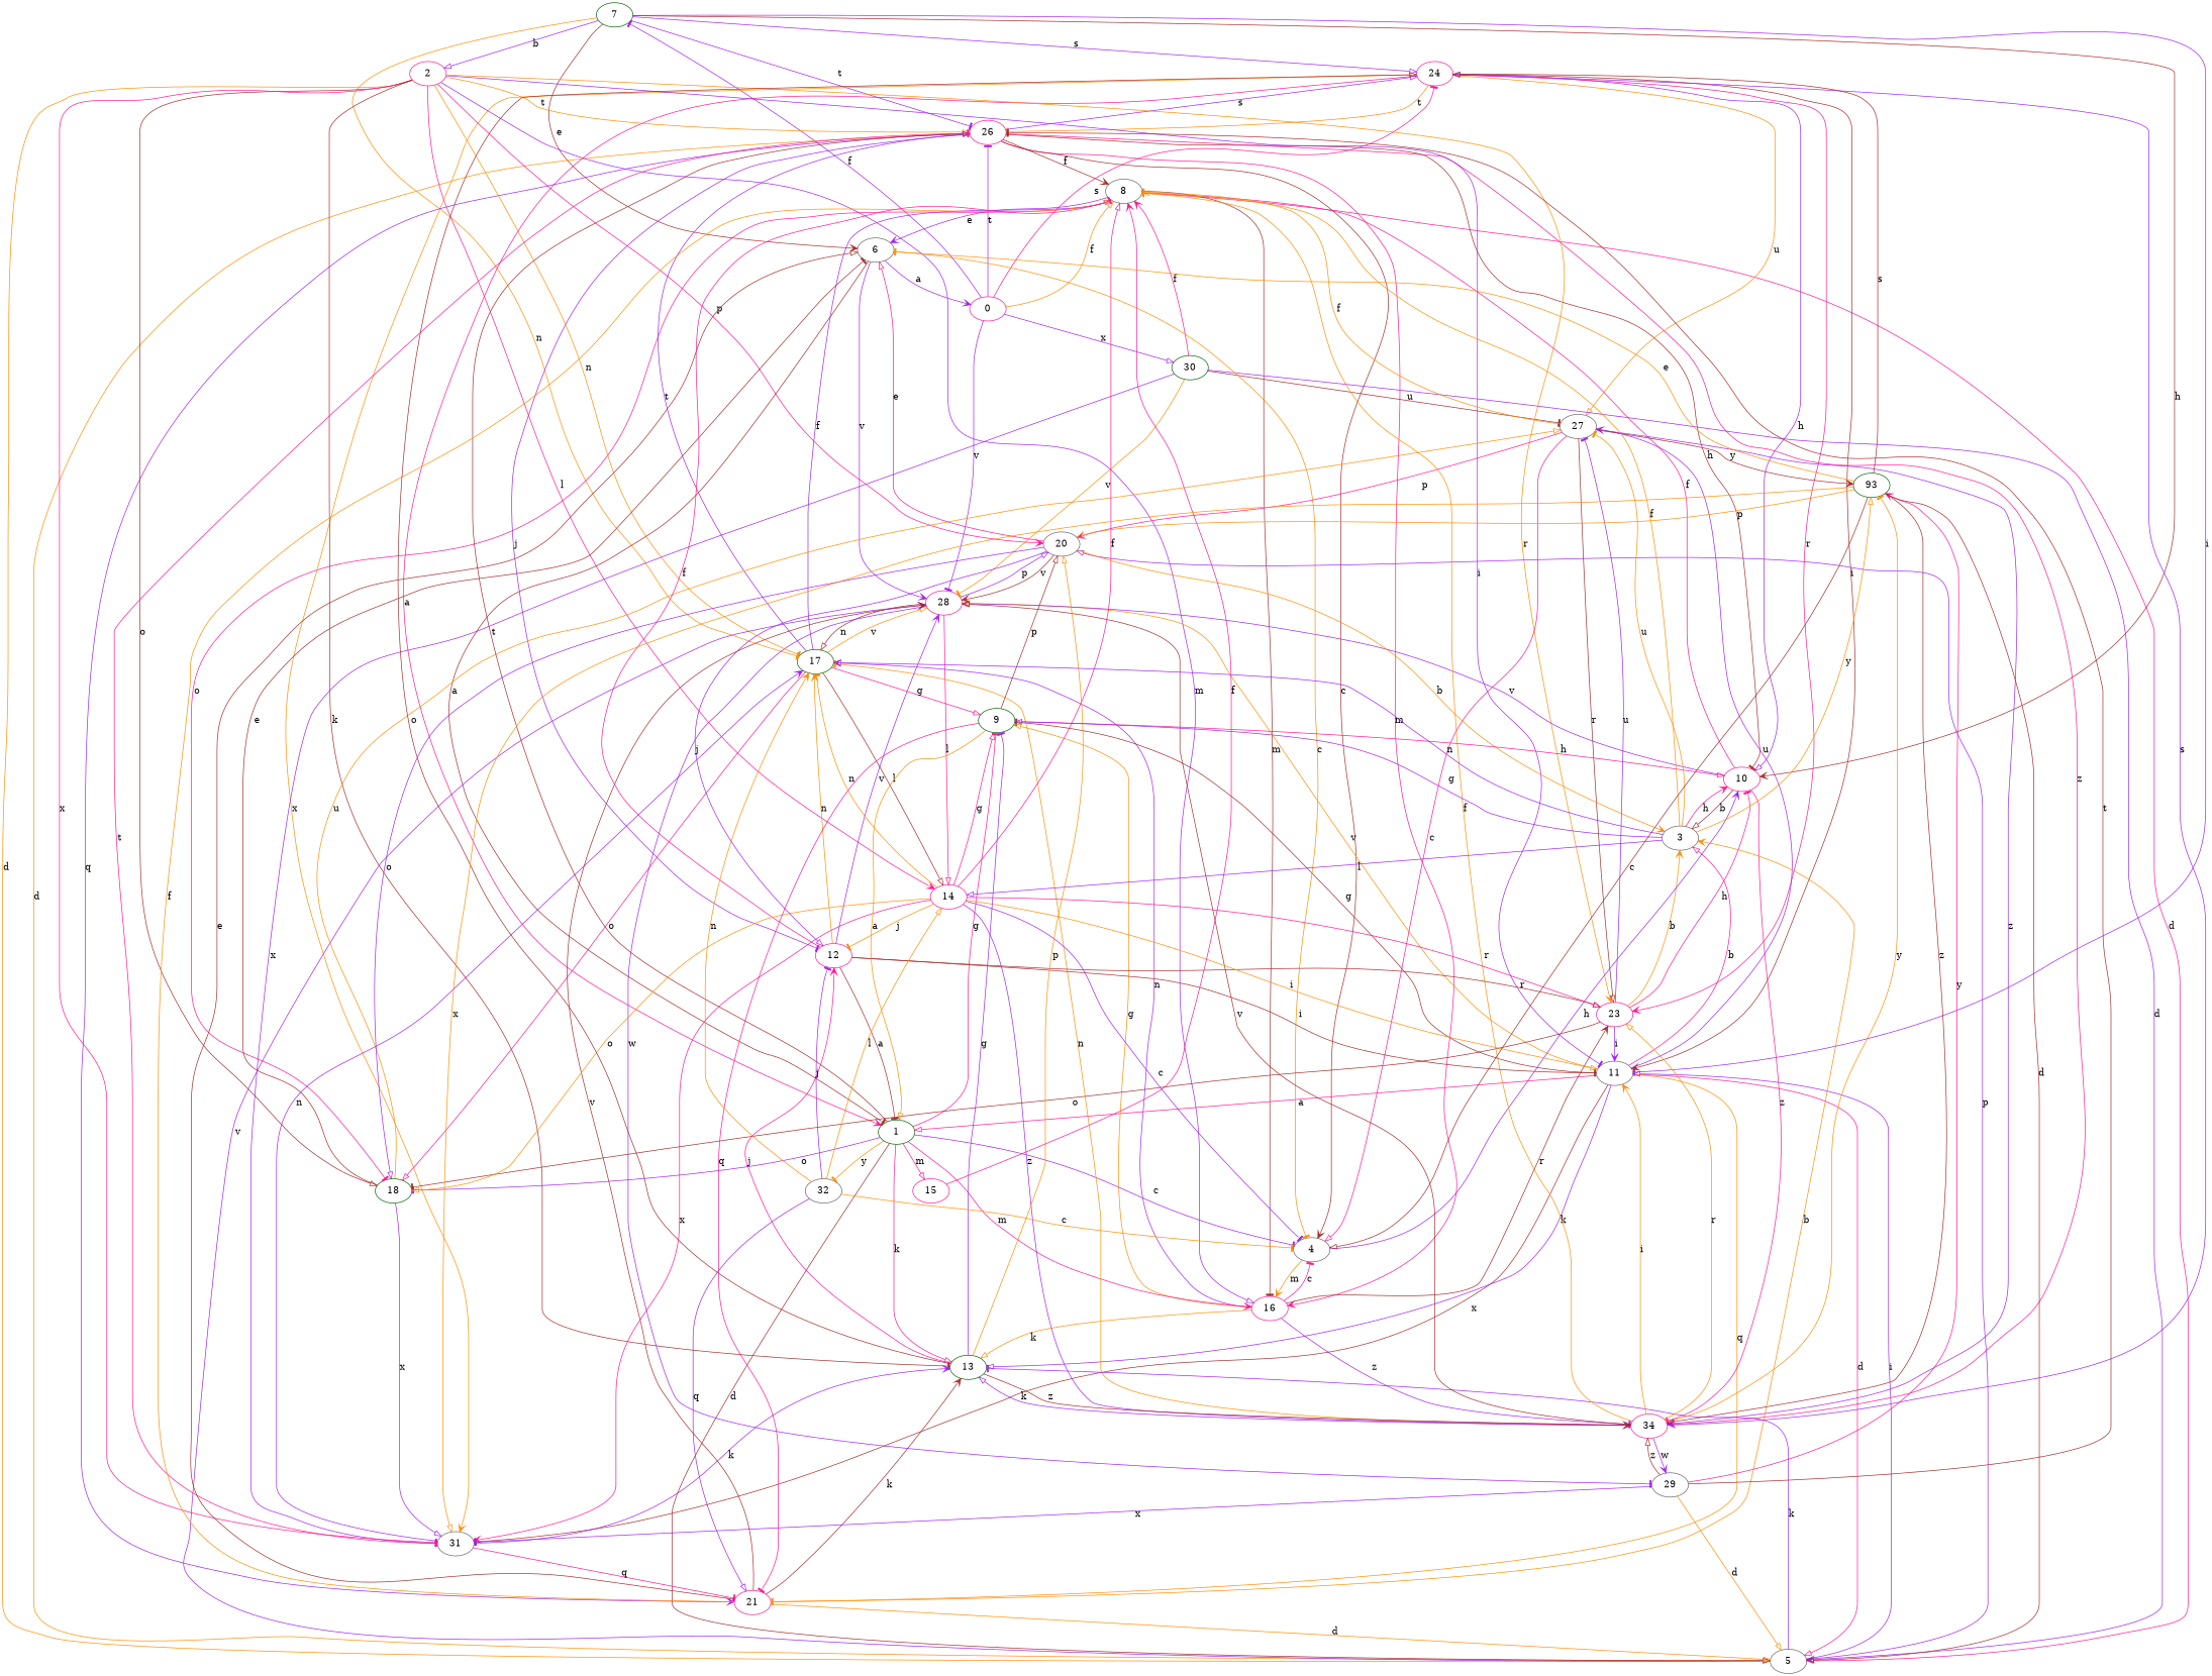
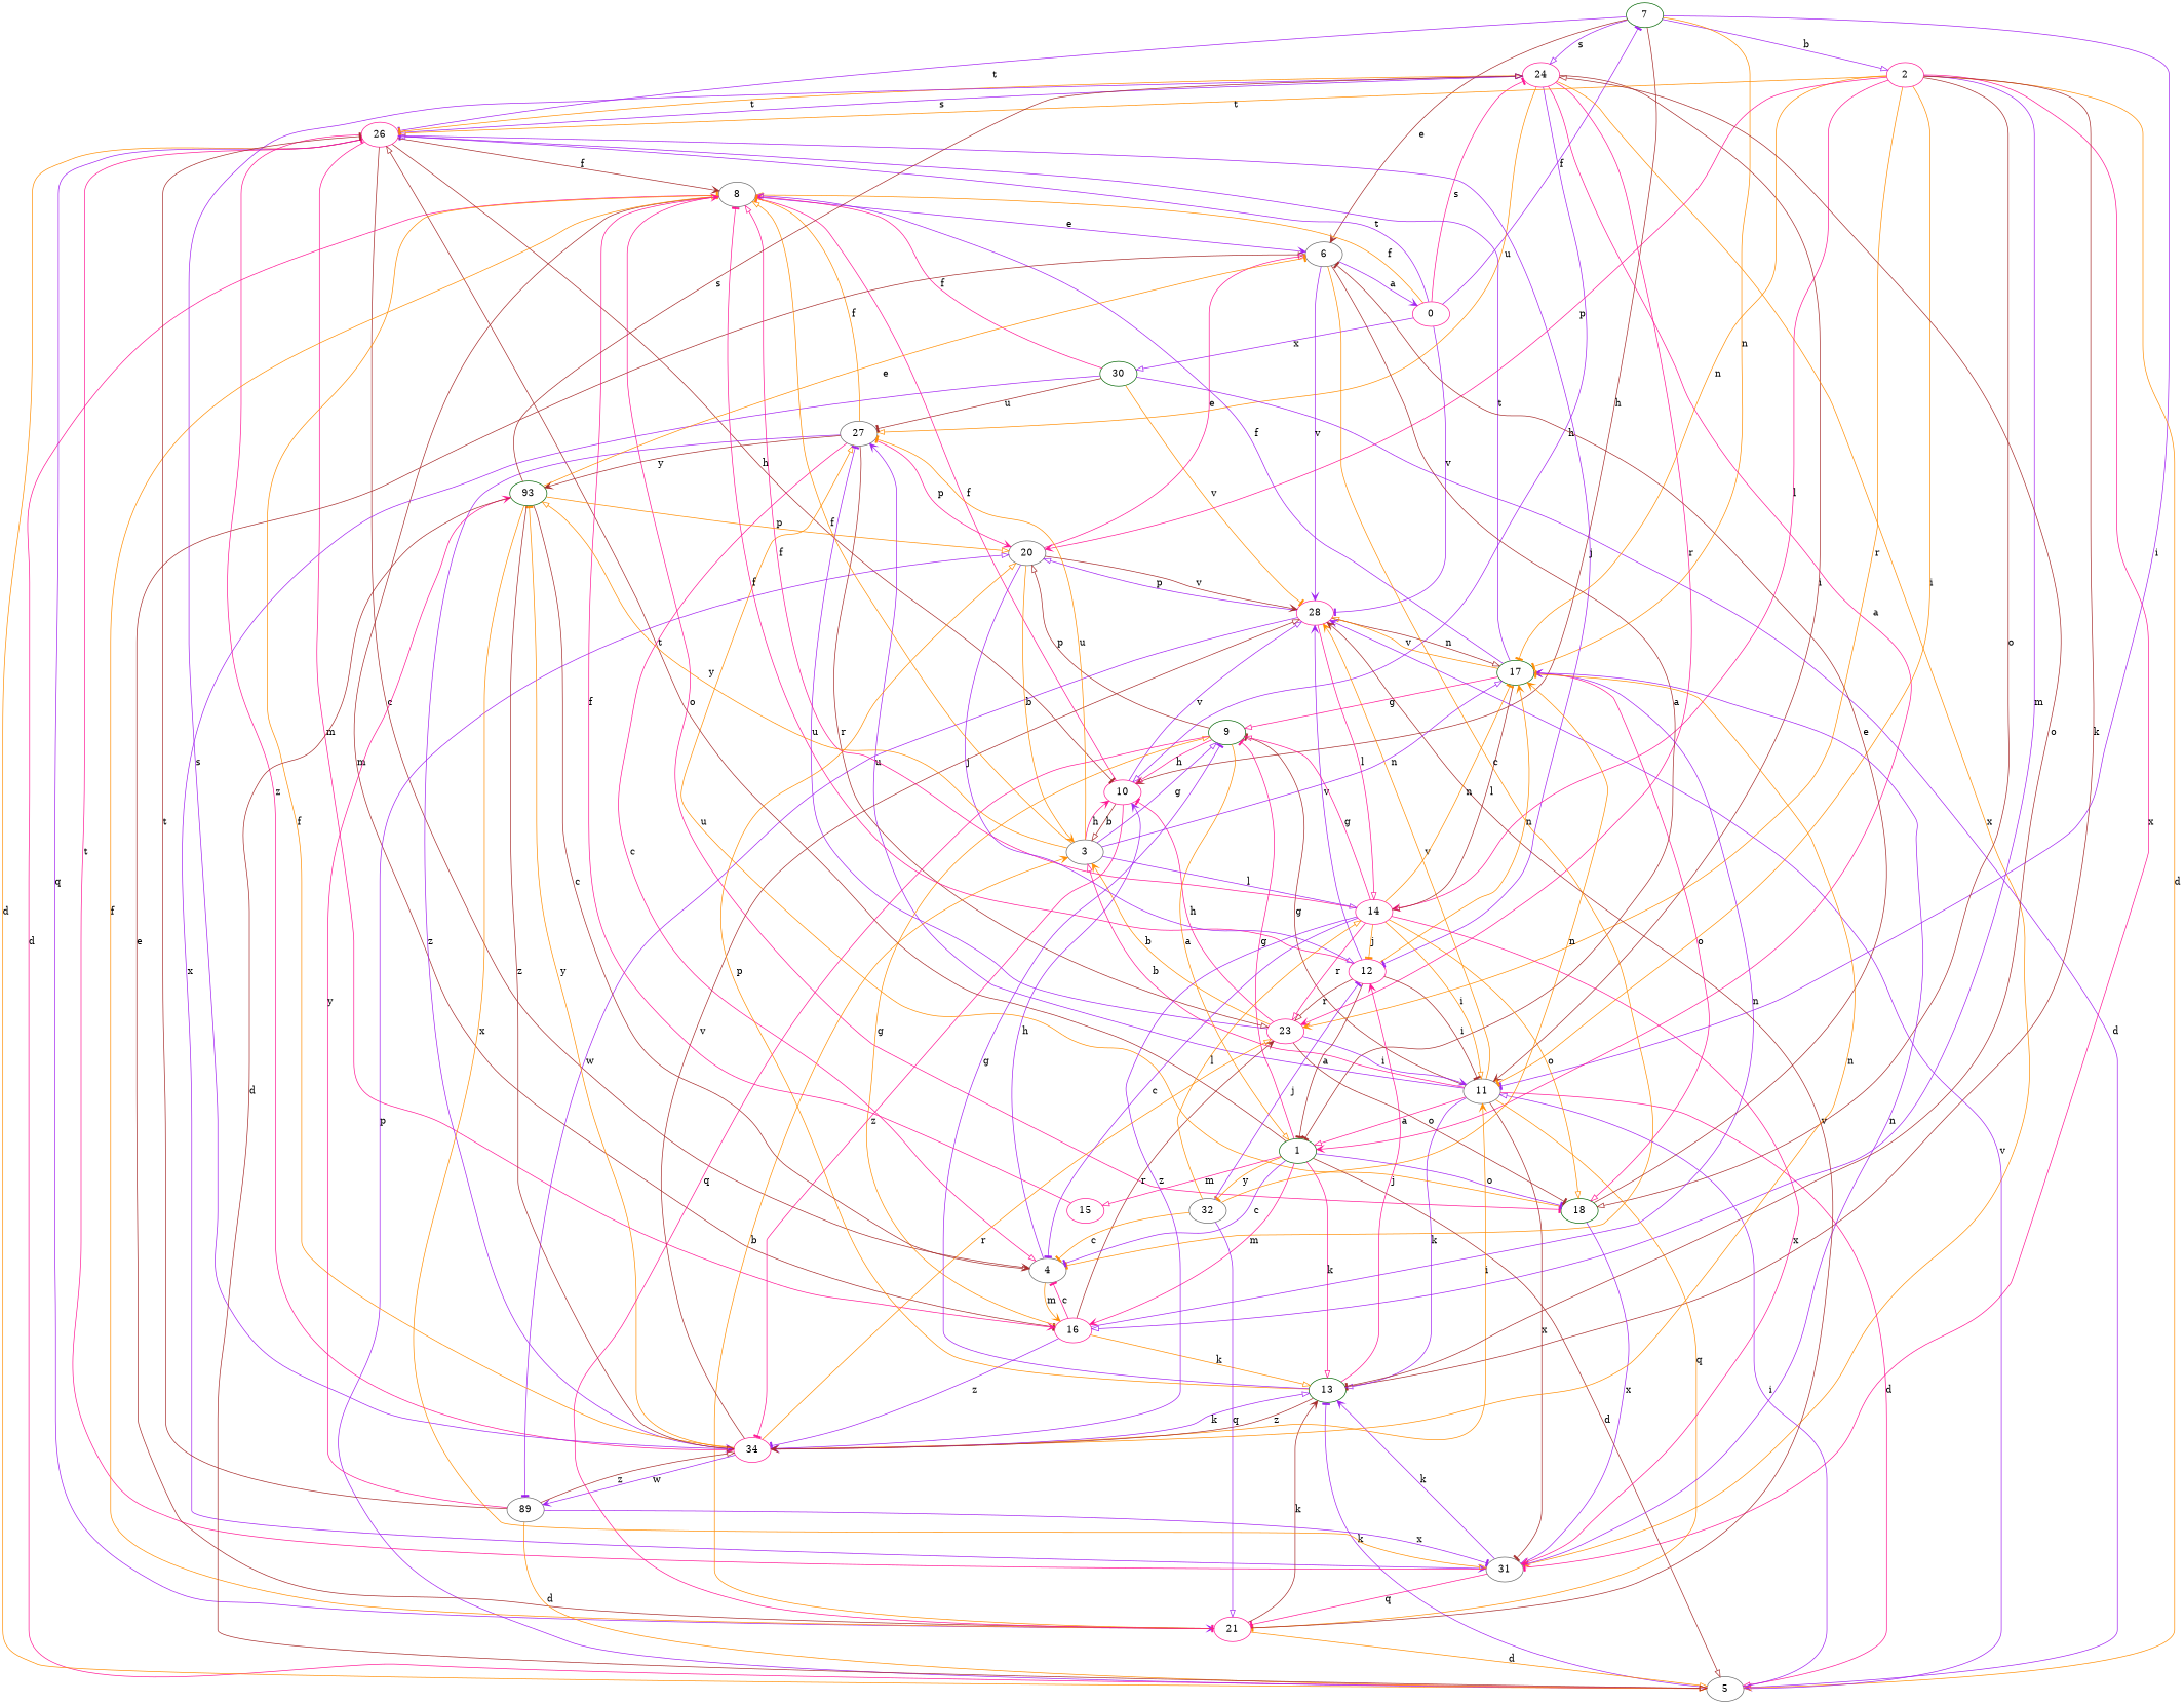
  strict digraph {
    node [color=deeppink]
    edge [arrowhead=onormal color=purple]
    7 [color=darkgreen]
    0
    8 [color=gray40]
    24
    26
    28
    30 [color=darkgreen]
    2
    11 [color=gray40]
    17 [color=darkgreen]
    10
    6 [color=gray40]
    5 [color=gray40]
    16
    18 [color=darkgreen]
    1 [color=darkgreen]
    23
    31 [color=gray40]
    27 [color=gray40]
    4 [color=gray40]
    21
    34
    12
    14
    20 [color=gray40]
-   29 [color=gray40]
+   29 [color=gray40 label=89]
    9 [color=darkgreen]
    13 [color=darkgreen]
    15
    32 [color=gray40]
    3 [color=gray40]
    n32 [color=darkgreen label=93]
    7 -> 24 [label=s]
    7 -> 26 [arrowhead=tee label=t]
    7 -> 2 [label=b]
    7 -> 11 [arrowhead=tee label=i]
    7 -> 17 [arrowhead=tee color=darkorange label=n]
    7 -> 10 [arrowhead=vee color=brown label=h]
    7 -> 6 [arrowhead=vee color=brown label=e]
    0 -> 7 [arrowhead=tee label=f]
    0 -> 8 [color=darkorange label=f]
    0 -> 24 [arrowhead=tee color=deeppink label=s]
    0 -> 26 [arrowhead=tee label=t]
    0 -> 28 [arrowhead=tee label=v]
    0 -> 30 [label=x]
    8 -> 6 [arrowhead=vee label=e]
    8 -> 5 [color=deeppink label=d]
    8 -> 16 [arrowhead=tee color=brown label=m]
    8 -> 18 [arrowhead=tee color=deeppink label=o]
    24 -> 26 [arrowhead=tee color=darkorange label=t]
    24 -> 11 [arrowhead=vee color=brown label=i]
    24 -> 10 [label=h]
    24 -> 1 [arrowhead=vee color=deeppink label=a]
    24 -> 23 [arrowhead=vee color=deeppink label=r]
    24 -> 31 [arrowhead=vee color=darkorange label=x]
    24 -> 27 [color=darkorange label=u]
    26 -> 8 [arrowhead=vee color=brown label=f]
    26 -> 24 [label=s]
    26 -> 10 [arrowhead=tee color=brown label=h]
    26 -> 5 [color=darkorange label=d]
    26 -> 16 [arrowhead=vee color=deeppink label=m]
    26 -> 4 [arrowhead=vee color=brown label=c]
    26 -> 21 [arrowhead=vee label=q]
    26 -> 34 [arrowhead=vee color=deeppink label=z]
    26 -> 12 [arrowhead=tee label=j]
    28 -> 17 [color=brown label=n]
    28 -> 14 [color=deeppink label=l]
    28 -> 20 [label=p]
    28 -> 29 [arrowhead=tee label=w]
    30 -> 8 [arrowhead=vee color=deeppink label=f]
    30 -> 28 [arrowhead=tee color=darkorange label=v]
    30 -> 5 [arrowhead=vee label=d]
-   30 -> 31 [arrowhead=tee label=x]
+   30 -> 31 [arrowhead=vee label=x]
    30 -> 27 [arrowhead=tee color=brown label=u]
    2 -> 26 [color=darkorange label=t]
-   2 -> 11 [arrowhead=tee label=i]
+   2 -> 11 [arrowhead=tee color=darkorange label=i]
    2 -> 17 [arrowhead=tee color=darkorange label=n]
    2 -> 5 [color=darkorange label=d]
    2 -> 16 [label=m]
    2 -> 18 [color=brown label=o]
    2 -> 23 [arrowhead=vee color=darkorange label=r]
    2 -> 31 [arrowhead=tee color=deeppink label=x]
    2 -> 14 [arrowhead=vee color=deeppink label=l]
    2 -> 20 [arrowhead=vee color=deeppink label=p]
    2 -> 13 [arrowhead=tee color=brown label=k]
    11 -> 28 [arrowhead=vee color=darkorange label=v]
    11 -> 5 [color=deeppink label=d]
    11 -> 1 [color=deeppink label=a]
    11 -> 31 [arrowhead=tee color=brown label=x]
    11 -> 27 [arrowhead=vee label=u]
    11 -> 21 [arrowhead=tee color=darkorange label=q]
    11 -> 9 [arrowhead=tee color=brown label=g]
    11 -> 13 [label=k]
    11 -> 3 [color=deeppink label=b]
    17 -> 8 [label=f]
    17 -> 26 [label=t]
    17 -> 28 [color=darkorange label=v]
    17 -> 18 [color=deeppink label=o]
    17 -> 14 [color=brown label=l]
    17 -> 9 [color=deeppink label=g]
    10 -> 8 [arrowhead=tee color=deeppink label=f]
    10 -> 28 [label=v]
    10 -> 34 [arrowhead=tee color=deeppink label=z]
    10 -> 3 [color=brown label=b]
    6 -> 0 [arrowhead=vee label=a]
    6 -> 28 [arrowhead=vee label=v]
    6 -> 1 [arrowhead=tee color=brown label=a]
    6 -> 4 [arrowhead=tee color=darkorange label=c]
    5 -> 28 [arrowhead=vee label=v]
    5 -> 11 [label=i]
    5 -> 20 [label=p]
    5 -> 13 [arrowhead=tee label=k]
    16 -> 17 [arrowhead=vee label=n]
    16 -> 23 [arrowhead=vee color=brown label=r]
    16 -> 4 [arrowhead=tee color=deeppink label=c]
    16 -> 34 [arrowhead=tee label=z]
    16 -> 9 [color=darkorange label=g]
    16 -> 13 [color=darkorange label=k]
    18 -> 6 [arrowhead=tee color=brown label=e]
    18 -> 31 [label=x]
    18 -> 27 [color=darkorange label=u]
    1 -> 26 [color=brown label=t]
    1 -> 5 [color=brown label=d]
    1 -> 16 [arrowhead=vee color=deeppink label=m]
    1 -> 18 [arrowhead=tee label=o]
    1 -> 4 [arrowhead=tee label=c]
    1 -> 9 [arrowhead=tee color=deeppink label=g]
    1 -> 13 [color=deeppink label=k]
    1 -> 15 [color=deeppink label=m]
    1 -> 32 [arrowhead=tee color=darkorange label=y]
    23 -> 11 [arrowhead=vee label=i]
    23 -> 10 [arrowhead=tee color=deeppink label=h]
    23 -> 18 [arrowhead=tee color=brown label=o]
    23 -> 27 [arrowhead=tee label=u]
    23 -> 3 [arrowhead=vee color=darkorange label=b]
    31 -> 26 [arrowhead=tee color=deeppink label=t]
    31 -> 17 [arrowhead=vee label=n]
    31 -> 21 [arrowhead=tee color=deeppink label=q]
    31 -> 13 [arrowhead=vee label=k]
    27 -> 8 [arrowhead=tee color=darkorange label=f]
    27 -> 23 [color=brown label=r]
    27 -> 4 [color=deeppink label=c]
    27 -> 34 [arrowhead=vee label=z]
    27 -> 20 [arrowhead=vee color=deeppink label=p]
    27 -> n32 [arrowhead=vee color=brown label=y]
    4 -> 10 [arrowhead=vee label=h]
    4 -> 16 [arrowhead=vee color=darkorange label=m]
    21 -> 8 [color=darkorange label=f]
    21 -> 28 [arrowhead=vee color=brown label=v]
    21 -> 6 [color=brown label=e]
    21 -> 5 [color=darkorange label=d]
    21 -> 13 [arrowhead=vee color=brown label=k]
    21 -> 3 [arrowhead=vee color=darkorange label=b]
    34 -> 8 [arrowhead=tee color=darkorange label=f]
    34 -> 24 [label=s]
    34 -> 28 [color=brown label=v]
    34 -> 11 [arrowhead=vee color=darkorange label=i]
    34 -> 17 [arrowhead=tee color=darkorange label=n]
    34 -> 23 [color=darkorange label=r]
    34 -> 29 [arrowhead=vee label=w]
    34 -> 13 [label=k]
    34 -> n32 [arrowhead=tee color=darkorange label=y]
    12 -> 8 [arrowhead=tee color=deeppink label=f]
    12 -> 28 [arrowhead=vee label=v]
    12 -> 11 [arrowhead=tee color=brown label=i]
    12 -> 17 [arrowhead=vee color=darkorange label=n]
    12 -> 1 [arrowhead=tee color=brown label=a]
    12 -> 23 [color=brown label=r]
    14 -> 8 [color=deeppink label=f]
    14 -> 11 [color=darkorange label=i]
    14 -> 17 [arrowhead=tee color=darkorange label=n]
    14 -> 18 [color=darkorange label=o]
    14 -> 23 [color=deeppink label=r]
    14 -> 31 [arrowhead=vee color=deeppink label=x]
    14 -> 4 [arrowhead=tee label=c]
    14 -> 34 [arrowhead=vee label=z]
    14 -> 12 [arrowhead=tee color=darkorange label=j]
    14 -> 9 [color=deeppink label=g]
    20 -> 28 [arrowhead=vee color=brown label=v]
    20 -> 6 [color=deeppink label=e]
-   20 -> 18 [label=o]
    20 -> 12 [label=j]
    20 -> 3 [arrowhead=vee color=darkorange label=b]
    29 -> 26 [arrowhead=tee color=brown label=t]
    29 -> 5 [color=darkorange label=d]
    29 -> 31 [arrowhead=tee label=x]
    29 -> 34 [color=brown label=z]
    29 -> n32 [arrowhead=vee color=deeppink label=y]
    9 -> 10 [color=deeppink label=h]
    9 -> 1 [color=darkorange label=a]
    9 -> 21 [arrowhead=tee color=deeppink label=q]
    9 -> 20 [color=brown label=p]
    13 -> 24 [color=brown label=o]
    13 -> 34 [arrowhead=vee color=brown label=z]
    13 -> 12 [arrowhead=vee color=deeppink label=j]
    13 -> 20 [color=darkorange label=p]
    13 -> 9 [arrowhead=tee label=g]
    15 -> 8 [arrowhead=vee color=deeppink label=f]
    32 -> 17 [arrowhead=vee color=darkorange label=n]
    32 -> 4 [arrowhead=tee color=darkorange label=c]
    32 -> 21 [label=q]
    32 -> 12 [arrowhead=tee label=j]
    32 -> 14 [color=darkorange label=l]
    3 -> 8 [color=darkorange label=f]
    3 -> 17 [label=n]
    3 -> 10 [arrowhead=vee color=deeppink label=h]
    3 -> 27 [arrowhead=tee color=darkorange label=u]
    3 -> 14 [label=l]
    3 -> 9 [label=g]
    3 -> n32 [color=darkorange label=y]
    n32 -> 24 [color=brown label=s]
    n32 -> 6 [arrowhead=tee color=darkorange label=e]
    n32 -> 5 [color=brown label=d]
    n32 -> 31 [color=darkorange label=x]
    n32 -> 4 [color=brown label=c]
    n32 -> 34 [color=brown label=z]
    n32 -> 20 [color=darkorange label=p]
  }
